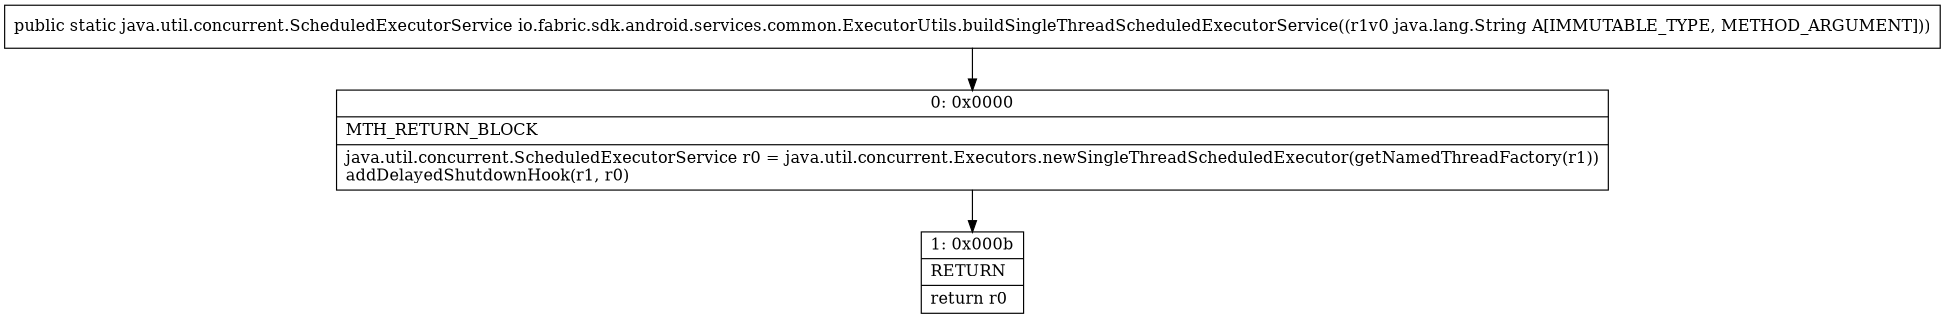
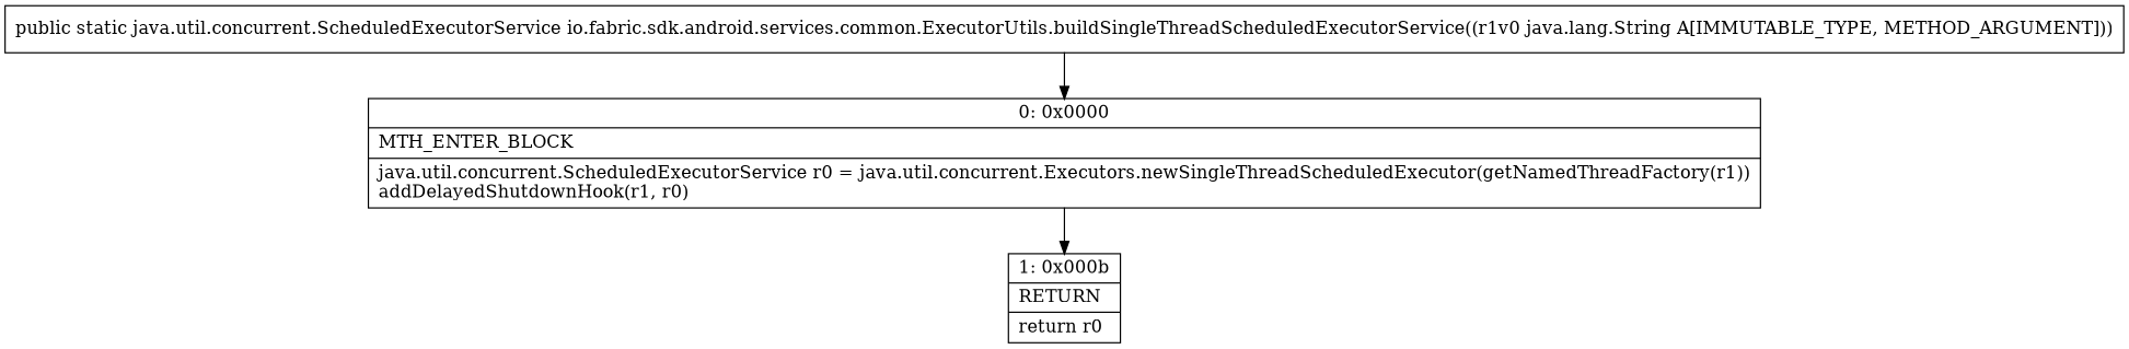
  digraph {
    node [shape=record]
-   n1 [label="{0\:\ 0x0000|MTH_RETURN_BLOCK\l|java.util.concurrent.ScheduledExecutorService r0 = java.util.concurrent.Executors.newSingleThreadScheduledExecutor(getNamedThreadFactory(r1))\laddDelayedShutdownHook(r1, r0)\l}"]
+   n1 [label="{0\:\ 0x0000|MTH_ENTER_BLOCK\l|java.util.concurrent.ScheduledExecutorService r0 = java.util.concurrent.Executors.newSingleThreadScheduledExecutor(getNamedThreadFactory(r1))\laddDelayedShutdownHook(r1, r0)\l}"]
    n2 [label="{1\:\ 0x000b|RETURN\l|return r0\l}"]
    n3 [label="{public static java.util.concurrent.ScheduledExecutorService io.fabric.sdk.android.services.common.ExecutorUtils.buildSingleThreadScheduledExecutorService((r1v0 java.lang.String A[IMMUTABLE_TYPE, METHOD_ARGUMENT])) }"]
    n1 -> n2
    n3 -> n1
  }
